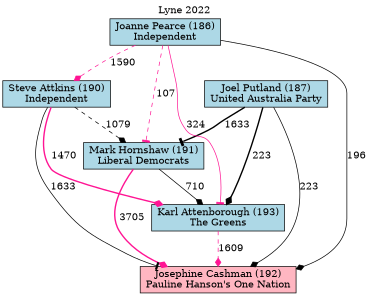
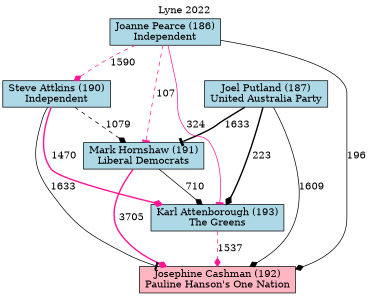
  digraph {
    label="Lyne 2022"
    labelloc=t
    mclimit=10
    node [fillcolor=lightblue shape=box style=filled]
    edge [arrowhead=diamond color=black style=solid]
    n1 [fillcolor=lightpink label="Josephine Cashman (192)\nPauline Hanson's One Nation"]
    n2 [label="Karl Attenborough (193)\nThe Greens"]
    n3 [label="Mark Hornshaw (191)\nLiberal Democrats"]
    n4 [label="Steve Attkins (190)\nIndependent"]
    n5 [label="Joel Putland (187)\nUnited Australia Party"]
    n6 [label="Joanne Pearce (186)\nIndependent"]
-   n2 -> n1 [color=deeppink label=1609 style=dashed]
+   n2 -> n1 [color=deeppink label=1537 style=dashed]
    n3 -> n1 [color=deeppink label=3705 style=bold]
    n3 -> n2 [label=710]
    n4 -> n1 [arrowhead=tee label=1633]
    n4 -> n2 [color=deeppink label=1470 style=bold]
    n4 -> n3 [label=1079 style=dashed]
-   n5 -> n1 [label=223]
+   n5 -> n1 [label=1609]
    n5 -> n2 [label=223 style=bold]
    n5 -> n3 [arrowhead=tee label=1633 style=bold]
    n6 -> n1 [label=196]
    n6 -> n2 [arrowhead=tee color=deeppink label=324]
    n6 -> n3 [arrowhead=tee color=deeppink label=107 style=dashed]
    n6 -> n4 [color=deeppink label=1590 style=dashed]
  }
